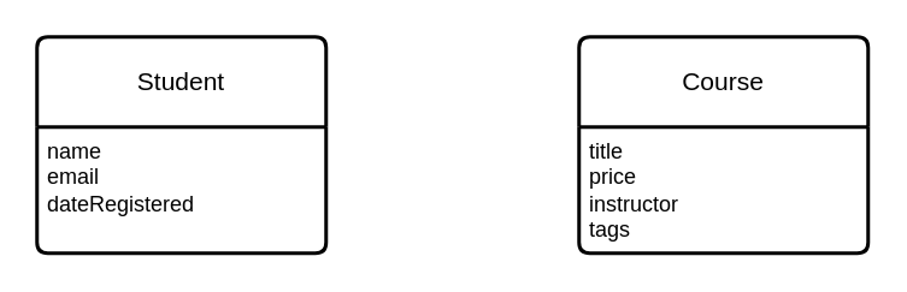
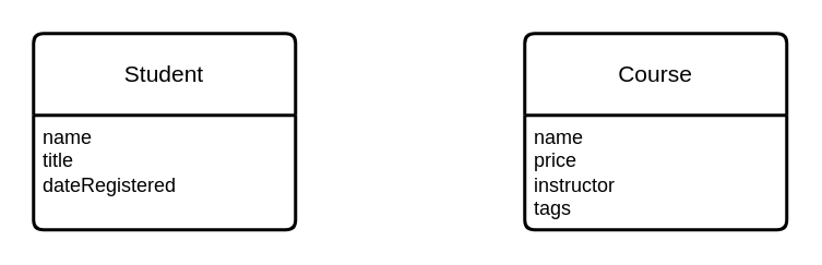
  <mxCell id="0" />
  <mxCell id="1" parent="0" />
  <mxCell id="2" value="Student" style="swimlane;childLayout=stackLayout;horizontal=1;startSize=50;horizontalStack=0;rounded=1;fontSize=14;fontStyle=0;strokeWidth=2;resizeParent=0;resizeLast=1;shadow=0;dashed=0;align=center;arcSize=4;whiteSpace=wrap;html=1;" vertex="1" parent="1"><mxGeometry x="20" y="20" width="160" height="120" as="geometry" /></mxCell>
- <mxCell id="3" value="name&lt;div&gt;email&lt;/div&gt;&lt;div&gt;dateRegistered&lt;/div&gt;" style="align=left;strokeColor=none;fillColor=none;spacingLeft=4;fontSize=12;verticalAlign=top;resizable=0;rotatable=0;part=1;html=1;" vertex="1" parent="2"><mxGeometry y="50" width="160" height="70" as="geometry" /></mxCell>
+ <mxCell id="3" value="name&lt;div&gt;title&lt;/div&gt;&lt;div&gt;dateRegistered&lt;/div&gt;" style="align=left;strokeColor=none;fillColor=none;spacingLeft=4;fontSize=12;verticalAlign=top;resizable=0;rotatable=0;part=1;html=1;" vertex="1" parent="2"><mxGeometry y="50" width="160" height="70" as="geometry" /></mxCell>
  <mxCell id="4" value="Course" style="swimlane;childLayout=stackLayout;horizontal=1;startSize=50;horizontalStack=0;rounded=1;fontSize=14;fontStyle=0;strokeWidth=2;resizeParent=0;resizeLast=1;shadow=0;dashed=0;align=center;arcSize=4;whiteSpace=wrap;html=1;" vertex="1" parent="1"><mxGeometry x="320" y="20" width="160" height="120" as="geometry" /></mxCell>
- <mxCell id="5" value="title&lt;div&gt;price&lt;/div&gt;&lt;div&gt;instructor&lt;/div&gt;&lt;div&gt;tags&lt;/div&gt;" style="align=left;strokeColor=none;fillColor=none;spacingLeft=4;fontSize=12;verticalAlign=top;resizable=0;rotatable=0;part=1;html=1;" vertex="1" parent="4"><mxGeometry y="50" width="160" height="70" as="geometry" /></mxCell>
+ <mxCell id="5" value="name&lt;div&gt;price&lt;/div&gt;&lt;div&gt;instructor&lt;/div&gt;&lt;div&gt;tags&lt;/div&gt;" style="align=left;strokeColor=none;fillColor=none;spacingLeft=4;fontSize=12;verticalAlign=top;resizable=0;rotatable=0;part=1;html=1;" vertex="1" parent="4"><mxGeometry y="50" width="160" height="70" as="geometry" /></mxCell>
